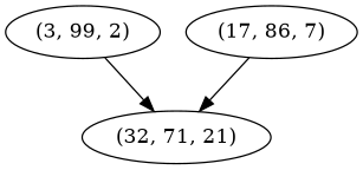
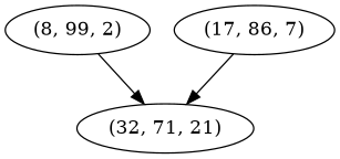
  digraph {
-   "(3, 99, 2)"
+   "(3, 99, 2)" [label="(8, 99, 2)"]
    "(32, 71, 21)"
    "(17, 86, 7)"
    "(3, 99, 2)" -> "(32, 71, 21)"
    "(17, 86, 7)" -> "(32, 71, 21)"
  }
